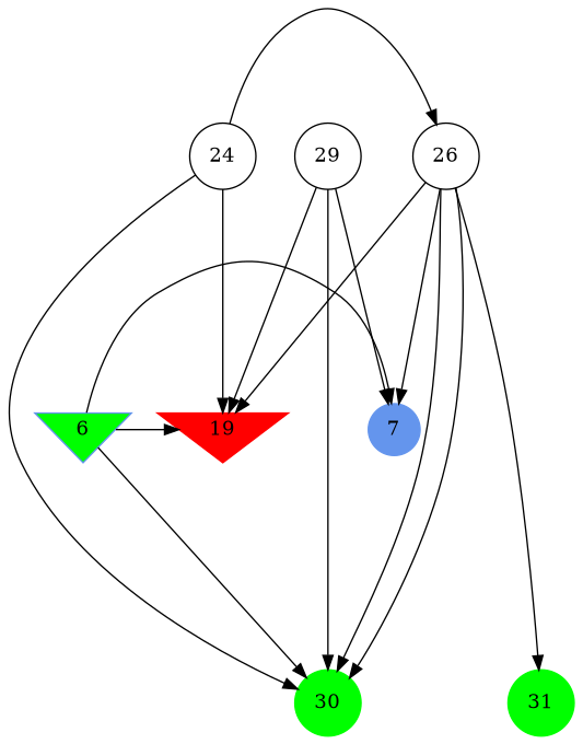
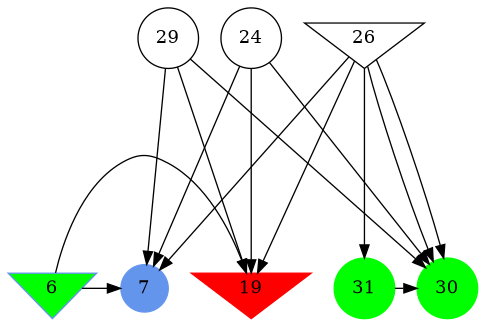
  digraph {
    ranksep=2.0
    node [color=black shape=circle style=filled]
    6 [color=cornflowerblue fillcolor=green shape=invtriangle]
    7 [color=cornflowerblue]
    19 [color=red shape=invtriangle]
    24 [style=""]
-   26 [style=""]
+   26 [shape=invtriangle style=""]
    29 [style=""]
    30 [color=green]
    31 [color=green]
    subgraph sub_1 {
      rank=same
      6
      7
      19
    }
    subgraph sub_2 {
      rank=same
      24
      26
      29
    }
    subgraph sub_3 {
      rank=same
      30
      31
    }
    6 -> 7
    6 -> 19
-   6 -> 30
-   24 -> 26
+   31 -> 30
+   24 -> 7
    24 -> 19
    24 -> 30
    26 -> 7
    26 -> 19
    26 -> 30
    26 -> 30
    26 -> 31
    29 -> 7
    29 -> 19
    29 -> 30
  }
